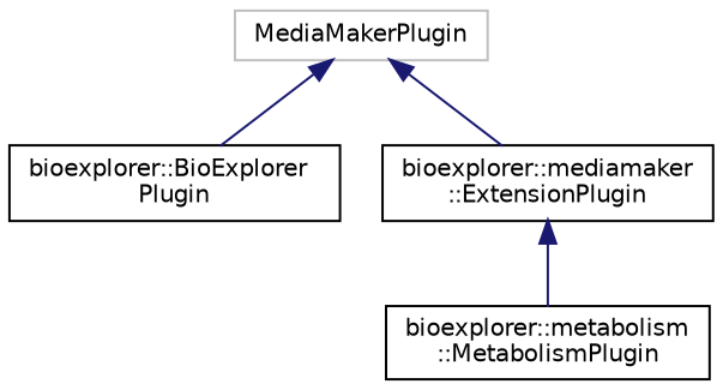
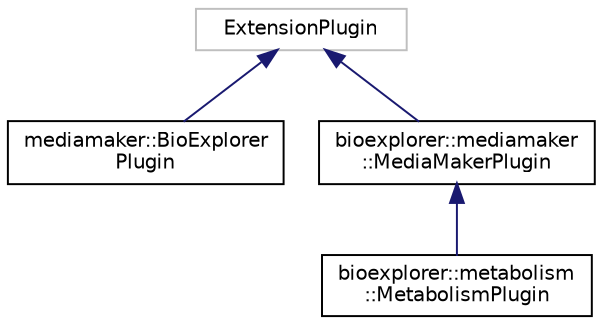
  digraph {
    rankdir=TB
    node [color=black fillcolor=white fontname=Helvetica fontsize=10 shape=record style=filled]
    edge [color=midnightblue dir=back fontname=Helvetica fontsize=10 labelfontname=Helvetica labelfontsize=10 style=solid]
-   n1 [color=grey75 height=0.2 label=MediaMakerPlugin width=0.4]
-   n2 [height=0.2 label="bioexplorer::BioExplorer\lPlugin" width=0.4]
-   n3 [height=0.2 label="bioexplorer::mediamaker\l::ExtensionPlugin" width=0.4]
+   n1 [color=grey75 height=0.2 label=ExtensionPlugin width=0.4]
+   n2 [height=0.2 label="mediamaker::BioExplorer\lPlugin" width=0.4]
+   n3 [height=0.2 label="bioexplorer::mediamaker\l::MediaMakerPlugin" width=0.4]
    n4 [height=0.2 label="bioexplorer::metabolism\l::MetabolismPlugin" width=0.4]
    n1 -> n2
    n1 -> n3
    n3 -> n4
  }
